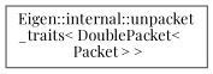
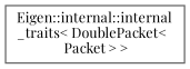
  digraph {
    rankdir=LR
    fontname="Playfair Display"
-   n1 [color=grey40 fillcolor=white fontname="Playfair Display" fontsize=10 height=0.2 label="Eigen::internal::unpacket\l_traits\< DoublePacket\<\l Packet \> \>" shape=box style=filled width=0.4]
+   n1 [color=grey40 fillcolor=white fontname="Playfair Display" fontsize=10 height=0.2 label="Eigen::internal::internal\l_traits\< DoublePacket\<\l Packet \> \>" shape=box style=filled width=0.4]
  }
